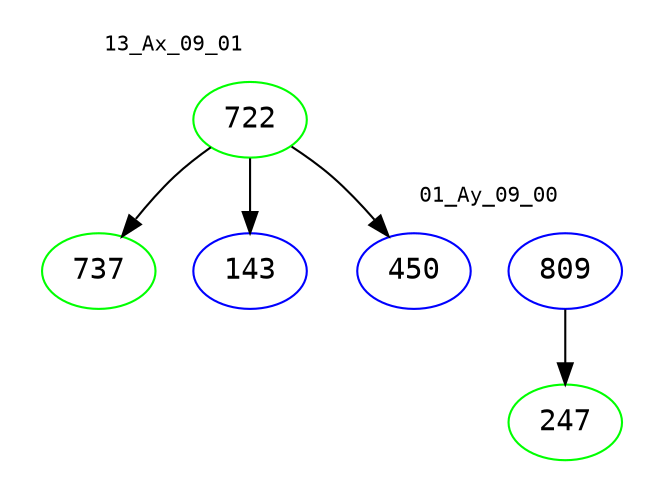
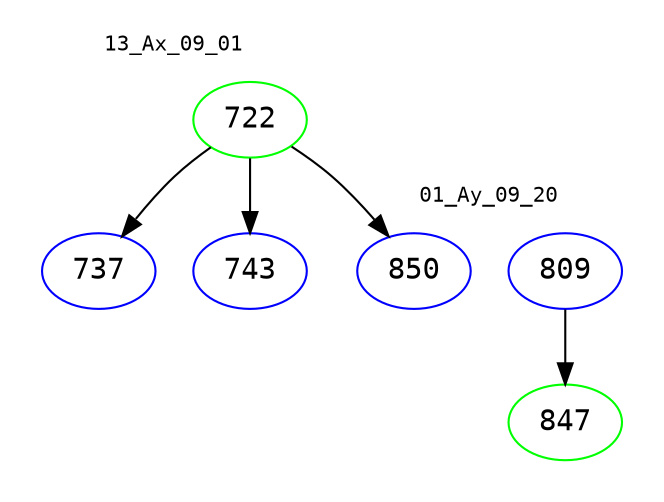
  digraph {
    fontname="DejaVu Sans Mono"
    node [color=green fontname="DejaVu Sans Mono"]
    edge [color=black fontname="DejaVu Sans Mono"]
    n1 [label=722]
-   n2 [label=737]
-   n3 [color=blue label=143]
+   n2 [color=blue label=737]
+   n3 [color=blue label=743]
    n4 [color=blue label=809]
-   n5 [color=blue label=450]
-   n6 [label=247]
+   n5 [color=blue label=850]
+   n6 [label=847]
    subgraph cluster_1 {
      color=white
      fontsize=10
      label="13_Ax_09_01"
      n1
      n2
      n3
    }
    subgraph cluster_2 {
      color=white
      fontsize=10
-     label="01_Ay_09_00"
+     label="01_Ay_09_20"
      n4
      n5
      n6
    }
    n1 -> n2
    n1 -> n3
    n1 -> n5
    n4 -> n6
  }
